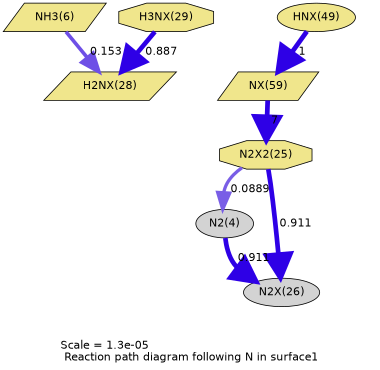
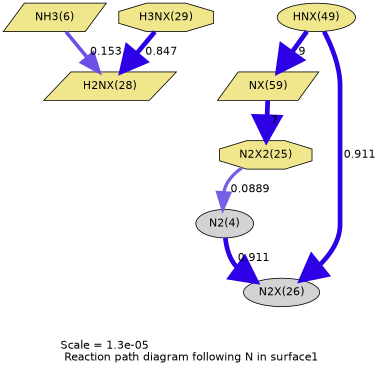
  digraph {
    fontname=Helvetica
    label="Scale = 1.3e-05\l Reaction path diagram following N in surface1"
    node [fillcolor=khaki fontname=Helvetica shape=parallelogram style=filled]
    edge [arrowsize=3 color="0.7, 1.5, 0.9" fontname=Helvetica penwidth=6]
    n1 [label="NH3(6)"]
    n2 [label="H2NX(28)"]
    n3 [label="H3NX(29)" shape=octagon]
    n4 [label="HNX(49)" shape=ellipse]
    n5 [label="NX(59)"]
    n6 [label="N2X2(25)" shape=octagon]
    n7 [fillcolor=lightgrey label="N2(4)" shape=ellipse]
    n8 [fillcolor=lightgrey label="N2X(26)" shape=ellipse]
    n1 -> n2 [arrowsize=2.29 color="0.7, 0.653, 0.9" label=" 0.153" penwidth=4.58]
-   n3 -> n2 [arrowsize=2.94 color="0.7, 1.35, 0.9" label=" 0.887" penwidth=5.87]
-   n4 -> n5 [label=" 1"]
+   n3 -> n2 [arrowsize=2.94 color="0.7, 1.35, 0.9" label=" 0.847" penwidth=5.87]
+   n4 -> n5 [label=" 9"]
    n5 -> n6 [label=" 7"]
    n6 -> n7 [arrowsize=2.09 color="0.7, 0.589, 0.9" label=" 0.0889" penwidth=4.17]
-   n6 -> n8 [arrowsize=2.96 color="0.7, 1.41, 0.9" label=" 0.911" penwidth=5.93]
+   n4 -> n8 [arrowsize=2.96 color="0.7, 1.41, 0.9" label=" 0.911" penwidth=5.93]
    n7 -> n8 [arrowsize=2.96 color="0.7, 1.41, 0.9" label=" 0.911" penwidth=5.93]
  }
